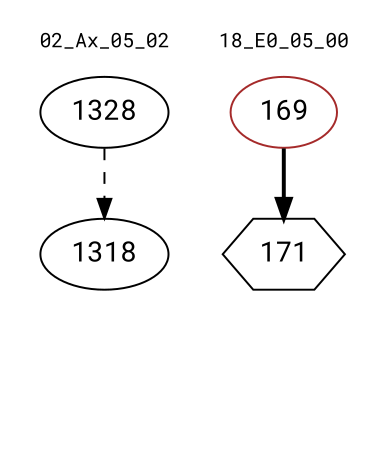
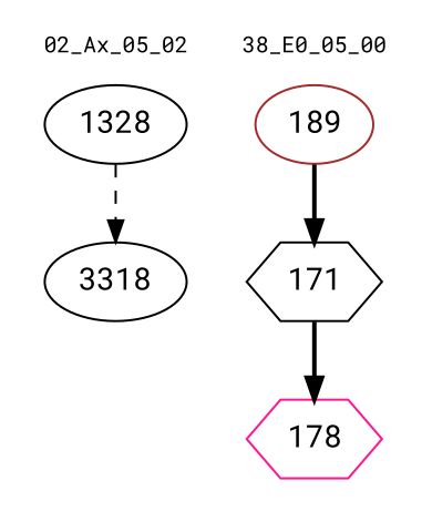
  digraph {
    fontname="Roboto Mono"
    node [color=black fontname="Roboto Mono" shape=ellipse]
    edge [color=black fontname="Roboto Mono" style=bold]
    n1 [label=1328]
-   n2 [label=1318]
-   n3 [color=brown label=169]
+   n2 [label=3318]
+   n3 [color=brown label=189]
    n4 [label=171 shape=hexagon]
+   n5 [color=deeppink label=178 shape=hexagon]
    subgraph cluster_1 {
      color=white
      fontsize=10
      label="02_Ax_05_02"
      n1
      n2
    }
    subgraph cluster_2 {
      color=white
      fontsize=10
-     label="18_E0_05_00"
+     label="38_E0_05_00"
      n3
      n4
+     n5
    }
    n1 -> n2 [style=dashed]
    n3 -> n4
+   n4 -> n5
  }
